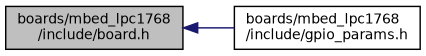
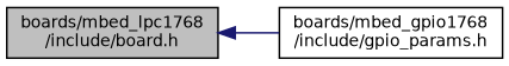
  digraph {
    rankdir=LR
    node [color=black fontname=Helvetica fontsize=10 shape=record style=filled]
    n1 [fillcolor=grey75 fontcolor=black height=0.2 label="boards/mbed_lpc1768\l/include/board.h" width=0.4]
-   n2 [fillcolor=white height=0.2 label="boards/mbed_lpc1768\l/include/gpio_params.h" width=0.4]
+   n2 [fillcolor=white height=0.2 label="boards/mbed_gpio1768\l/include/gpio_params.h" width=0.4]
    n1 -> n2 [color=midnightblue dir=back fontname=Helvetica fontsize=10 labelfontname=Helvetica labelfontsize=10 style=solid]
  }
